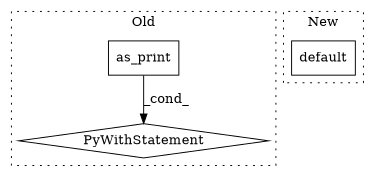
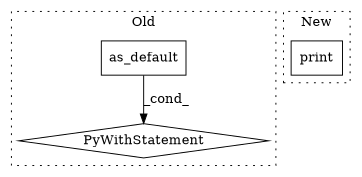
  digraph {
    node [a=32 shape=box]
-   n1 [l=12 label=as_print s=6508]
+   n1 [l=12 label=as_default s=6508]
    n2 [a=104 l="10,2" label=PyWithStatement s="6487,6520" shape=diamond]
-   n3 [l="6,1" label=default s="2679,2694"]
+   n3 [l="6,1" label=print s="2679,2694"]
    subgraph cluster_1 {
      label=Old
      style=dotted
      n1
      n2
    }
    subgraph cluster_2 {
      label=New
      style=dotted
      n3
    }
    n1 -> n2 [label=_cond_]
  }
